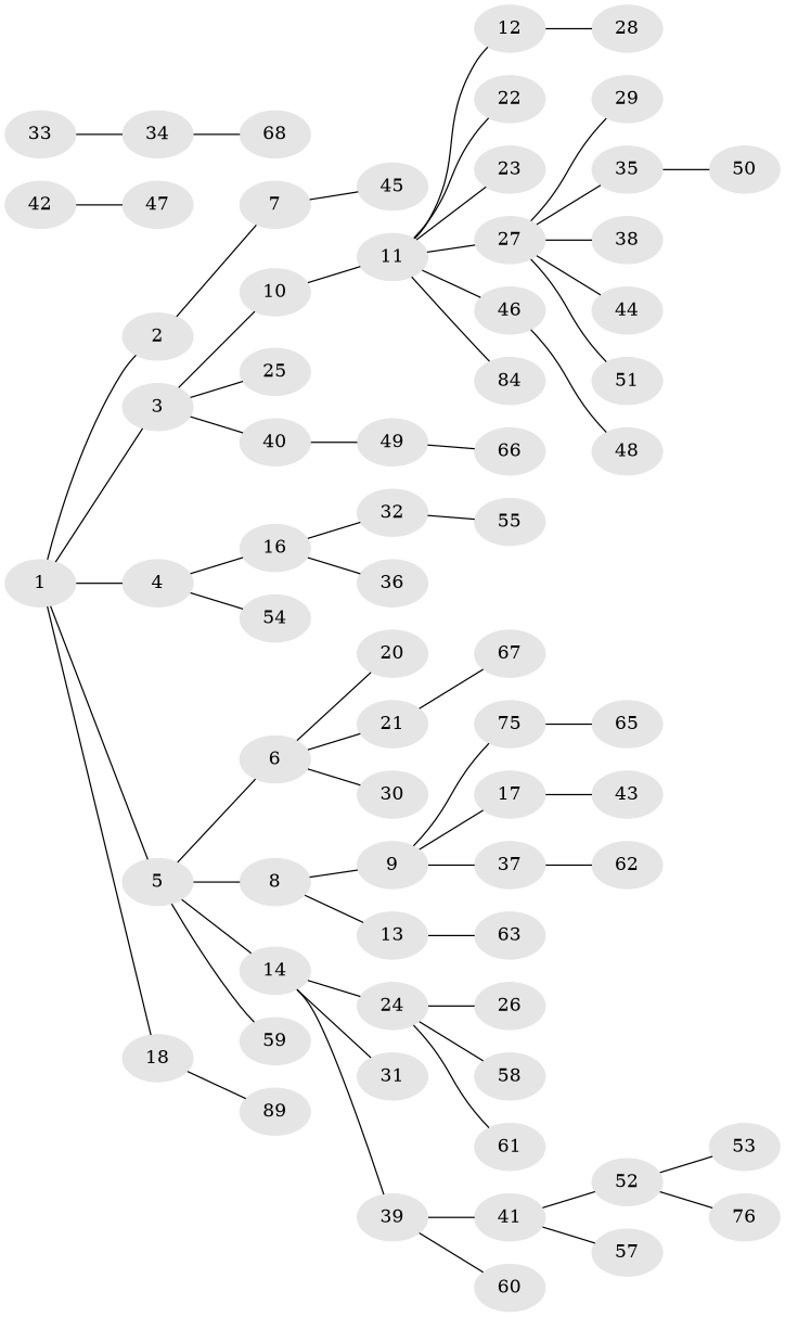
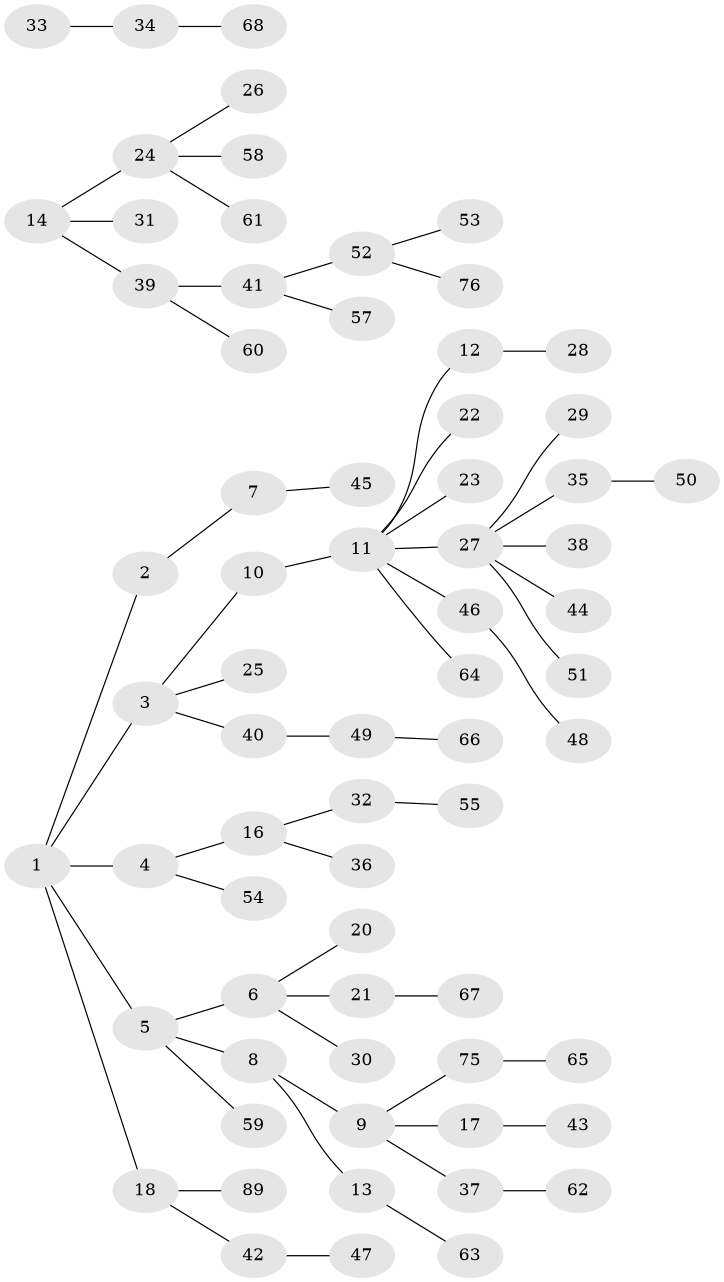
  graph {
    rankdir=LR
    node [color=gray90 style=filled]
    1
    2
    3
    4
    5
    18
    7
    10
    25
    40
    16
    54
    6
    8
    14
    59
    n17 [label=89]
    42
    45
    33
    34
    11
    49
    32
    36
    20
    21
    30
    9
    13
    24
    31
    39
    67
    n35 [label=75]
    17
    37
    63
    65
    43
    62
    12
    22
    23
    27
    46
-   64 [label=84]
+   64
    28
    29
    35
    38
    44
    51
    48
    26
    58
    61
    41
    60
    55
    47
    50
    68
    52
    57
    66
    53
    n68 [label=76]
    1 -- 2
    1 -- 3
    1 -- 4
    1 -- 5
    1 -- 18
    2 -- 7
    3 -- 10
    3 -- 25
    3 -- 40
    4 -- 16
    4 -- 54
    5 -- 6
    5 -- 8
-   5 -- 14
    5 -- 59
    18 -- n17
+   18 -- 42
    7 -- 45
    10 -- 11
    40 -- 49
    16 -- 32
    16 -- 36
    6 -- 20
    6 -- 21
    6 -- 30
    8 -- 9
    8 -- 13
    14 -- 24
    14 -- 31
    14 -- 39
    42 -- 47
    33 -- 34
    34 -- 68
    11 -- 12
    11 -- 22
    11 -- 23
    11 -- 27
    11 -- 46
    11 -- 64
    49 -- 66
    32 -- 55
    21 -- 67
    9 -- n35
    9 -- 17
    9 -- 37
    13 -- 63
    24 -- 26
    24 -- 58
    24 -- 61
    39 -- 41
    39 -- 60
    n35 -- 65
    17 -- 43
    37 -- 62
    12 -- 28
    27 -- 29
    27 -- 35
    27 -- 38
    27 -- 44
    27 -- 51
    46 -- 48
    35 -- 50
    41 -- 52
    41 -- 57
    52 -- 53
    52 -- n68
  }
